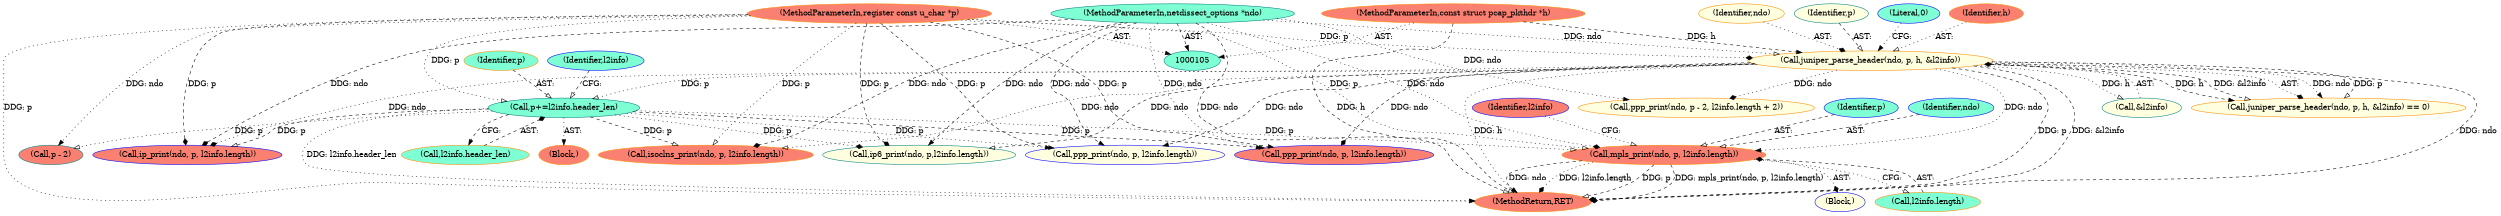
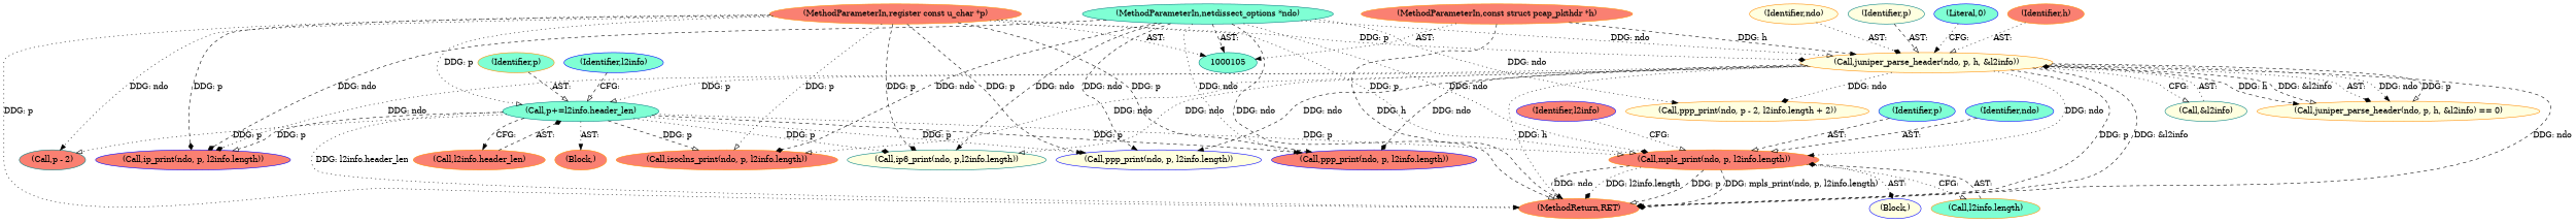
  digraph {
    node [color=darkorange fillcolor=salmon style=filled]
    edge [arrowhead=onormal style=dotted]
    n1 [label="(Call,mpls_print(ndo, p, l2info.length))"]
    n2 [fillcolor=aquamarine label="(Call,l2info.length)"]
    n3 [color=blue fillcolor=lightyellow label="(Block,)"]
    n4 [label="(MethodReturn,RET)"]
    n5 [fillcolor=lightyellow label="(Call,juniper_parse_header(ndo, p, h, &l2info))"]
    n6 [color=teal fillcolor=aquamarine label="(Call,p+=l2info.header_len)"]
    n7 [color=teal fillcolor=lightyellow label="(Call,ip6_print(ndo, p,l2info.length))"]
    n8 [color=blue fillcolor=lightyellow label="(Call,ppp_print(ndo, p, l2info.length))"]
    n9 [color=teal fillcolor=lightyellow label="(Call,&l2info)"]
    n10 [color=blue label="(Call,ip_print(ndo, p, l2info.length))"]
    n11 [fillcolor=lightyellow label="(Call,juniper_parse_header(ndo, p, h, &l2info) == 0)"]
    n12 [fillcolor=lightyellow label="(Call,ppp_print(ndo, p - 2, l2info.length + 2))"]
    n13 [label="(Call,isoclns_print(ndo, p, l2info.length))"]
    n14 [color=blue label="(Call,ppp_print(ndo, p, l2info.length))"]
    n15 [color=teal label="(Call,p - 2)"]
-   n16 [fillcolor=aquamarine label="(Call,l2info.header_len)"]
+   n16 [label="(Call,l2info.header_len)"]
    n17 [label="(Block,)"]
    n18 [color=teal fillcolor=aquamarine label="(MethodParameterIn,netdissect_options *ndo)"]
    1000105 [color=teal fillcolor=aquamarine]
    n20 [label="(MethodParameterIn,register const u_char *p)"]
    n21 [label="(MethodParameterIn,const struct pcap_pkthdr *h)"]
    n22 [color=blue label="(Identifier,l2info)"]
    n23 [color=blue fillcolor=aquamarine label="(Identifier,p)"]
    n24 [fillcolor=lightyellow label="(Identifier,ndo)"]
    n25 [color=blue fillcolor=aquamarine label="(Identifier,ndo)"]
    n26 [fillcolor=aquamarine label="(Identifier,p)"]
    n27 [color=teal fillcolor=lightyellow label="(Identifier,p)"]
    n28 [color=blue fillcolor=aquamarine label="(Identifier,l2info)"]
    n29 [color=blue fillcolor=aquamarine label="(Literal,0)"]
    n30 [label="(Identifier,h)"]
    n1 -> n2 [label="CFG: "]
    n1 -> n3 [arrowhead=diamond label="AST: "]
    n1 -> n4 [arrowhead=normal label="DDG: ndo" style=dashed]
    n1 -> n4 [arrowhead=diamond label="DDG: l2info.length"]
    n1 -> n4 [label="DDG: p" style=dashed]
    n1 -> n4 [arrowhead=diamond label="DDG: mpls_print(ndo, p, l2info.length)" style=dashed]
    n2 -> n1 [arrowhead=diamond label="AST: " style=dashed]
    n5 -> n1 [arrowhead=normal label="DDG: ndo"]
    n5 -> n4 [label="DDG: h"]
    n5 -> n4 [arrowhead=diamond label="DDG: p" style=dashed]
    n5 -> n4 [arrowhead=normal label="DDG: &l2info" style=dashed]
    n5 -> n4 [arrowhead=diamond label="DDG: ndo" style=dashed]
    n5 -> n6 [label="DDG: p"]
-   n5 -> n7 [label="DDG: ndo" style=dashed]
+   n5 -> n7 [label="DDG: ndo"]
    n5 -> n8 [arrowhead=normal label="DDG: ndo" style=dashed]
-   n5 -> n9 [label="DDG: h"]
+   n5 -> n9 [label="CFG: "]
    n5 -> n10 [arrowhead=diamond label="DDG: ndo"]
    n5 -> n11 [arrowhead=diamond label="AST: "]
    n5 -> n11 [arrowhead=normal label="DDG: ndo"]
    n5 -> n11 [label="DDG: p" style=dashed]
    n5 -> n11 [arrowhead=normal label="DDG: h" style=dashed]
    n5 -> n11 [label="DDG: &l2info" style=dashed]
    n5 -> n12 [arrowhead=diamond label="DDG: ndo"]
    n5 -> n13 [label="DDG: ndo"]
    n5 -> n14 [arrowhead=diamond label="DDG: ndo" style=dashed]
    n6 -> n1 [label="DDG: p"]
    n6 -> n4 [arrowhead=normal label="DDG: l2info.header_len"]
    n6 -> n7 [arrowhead=diamond label="DDG: p"]
    n6 -> n8 [arrowhead=normal label="DDG: p"]
    n6 -> n10 [label="DDG: p" style=dashed]
    n6 -> n13 [label="DDG: p" style=dashed]
    n6 -> n14 [arrowhead=normal label="DDG: p" style=dashed]
    n6 -> n15 [label="DDG: p"]
    n6 -> n16 [arrowhead=normal label="CFG: " style=dashed]
    n6 -> n17 [arrowhead=normal label="AST: "]
    n9 -> n5 [arrowhead=diamond label="AST: "]
    n16 -> n6 [arrowhead=diamond label="AST: " style=dashed]
    n18 -> n1 [arrowhead=diamond label="DDG: ndo"]
    n18 -> n4 [label="DDG: ndo" style=dashed]
    n18 -> n5 [label="DDG: ndo"]
    n18 -> n7 [arrowhead=normal label="DDG: ndo" style=dashed]
    n18 -> n8 [arrowhead=normal label="DDG: ndo" style=dashed]
    n18 -> n10 [arrowhead=diamond label="DDG: ndo" style=dashed]
    n18 -> n12 [arrowhead=normal label="DDG: ndo"]
    n18 -> n13 [arrowhead=diamond label="DDG: ndo" style=dashed]
    n18 -> n14 [arrowhead=normal label="DDG: ndo"]
    n18 -> 1000105 [arrowhead=normal label="AST: " style=dashed]
    n20 -> n1 [label="DDG: p"]
    n20 -> n4 [label="DDG: p"]
    n20 -> n5 [arrowhead=diamond label="DDG: p"]
    n20 -> n6 [label="DDG: p"]
    n20 -> n7 [arrowhead=diamond label="DDG: p" style=dashed]
    n20 -> n8 [arrowhead=normal label="DDG: p" style=dashed]
    n20 -> n10 [arrowhead=diamond label="DDG: p" style=dashed]
    n20 -> n13 [label="DDG: p"]
    n20 -> n14 [arrowhead=normal label="DDG: p" style=dashed]
    n20 -> n15 [arrowhead=normal label="DDG: ndo"]
    n20 -> 1000105 [arrowhead=normal label="AST: "]
    n21 -> n4 [label="DDG: h" style=dashed]
    n21 -> n5 [arrowhead=normal label="DDG: h" style=dashed]
    n21 -> 1000105 [arrowhead=normal label="AST: "]
    n22 -> n1 [label="CFG: "]
    n23 -> n1 [label="AST: " style=dashed]
    n24 -> n5 [arrowhead=diamond label="AST: "]
    n25 -> n1 [label="AST: " style=dashed]
    n26 -> n6 [label="AST: " style=dashed]
    n27 -> n5 [label="AST: " style=dashed]
    n28 -> n6 [label="CFG: " style=dashed]
    n29 -> n5 [arrowhead=normal label="CFG: "]
    n30 -> n5 [label="AST: "]
  }
